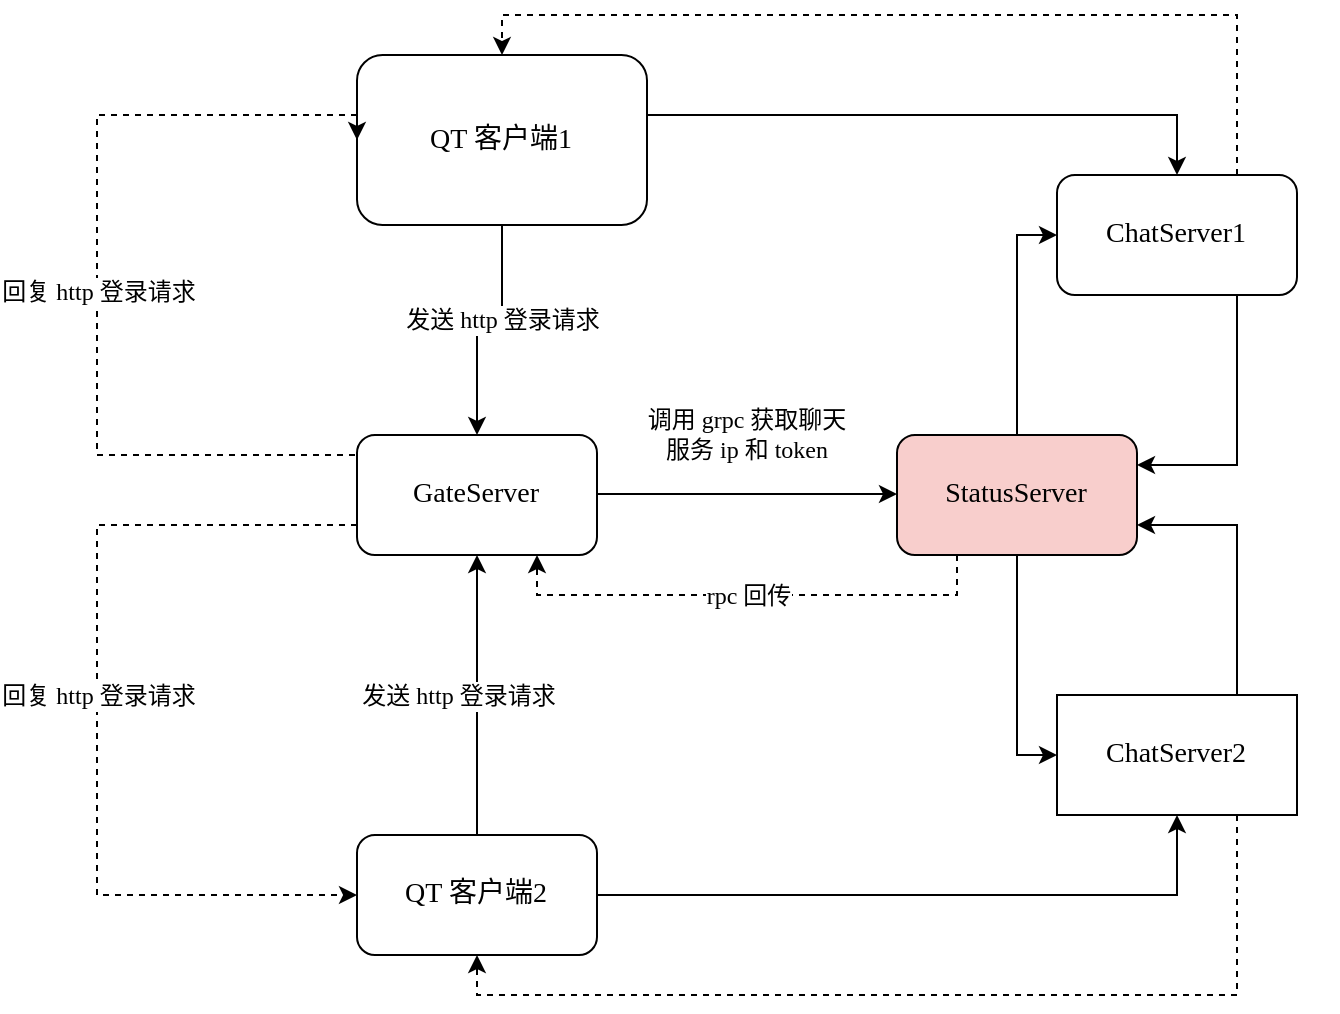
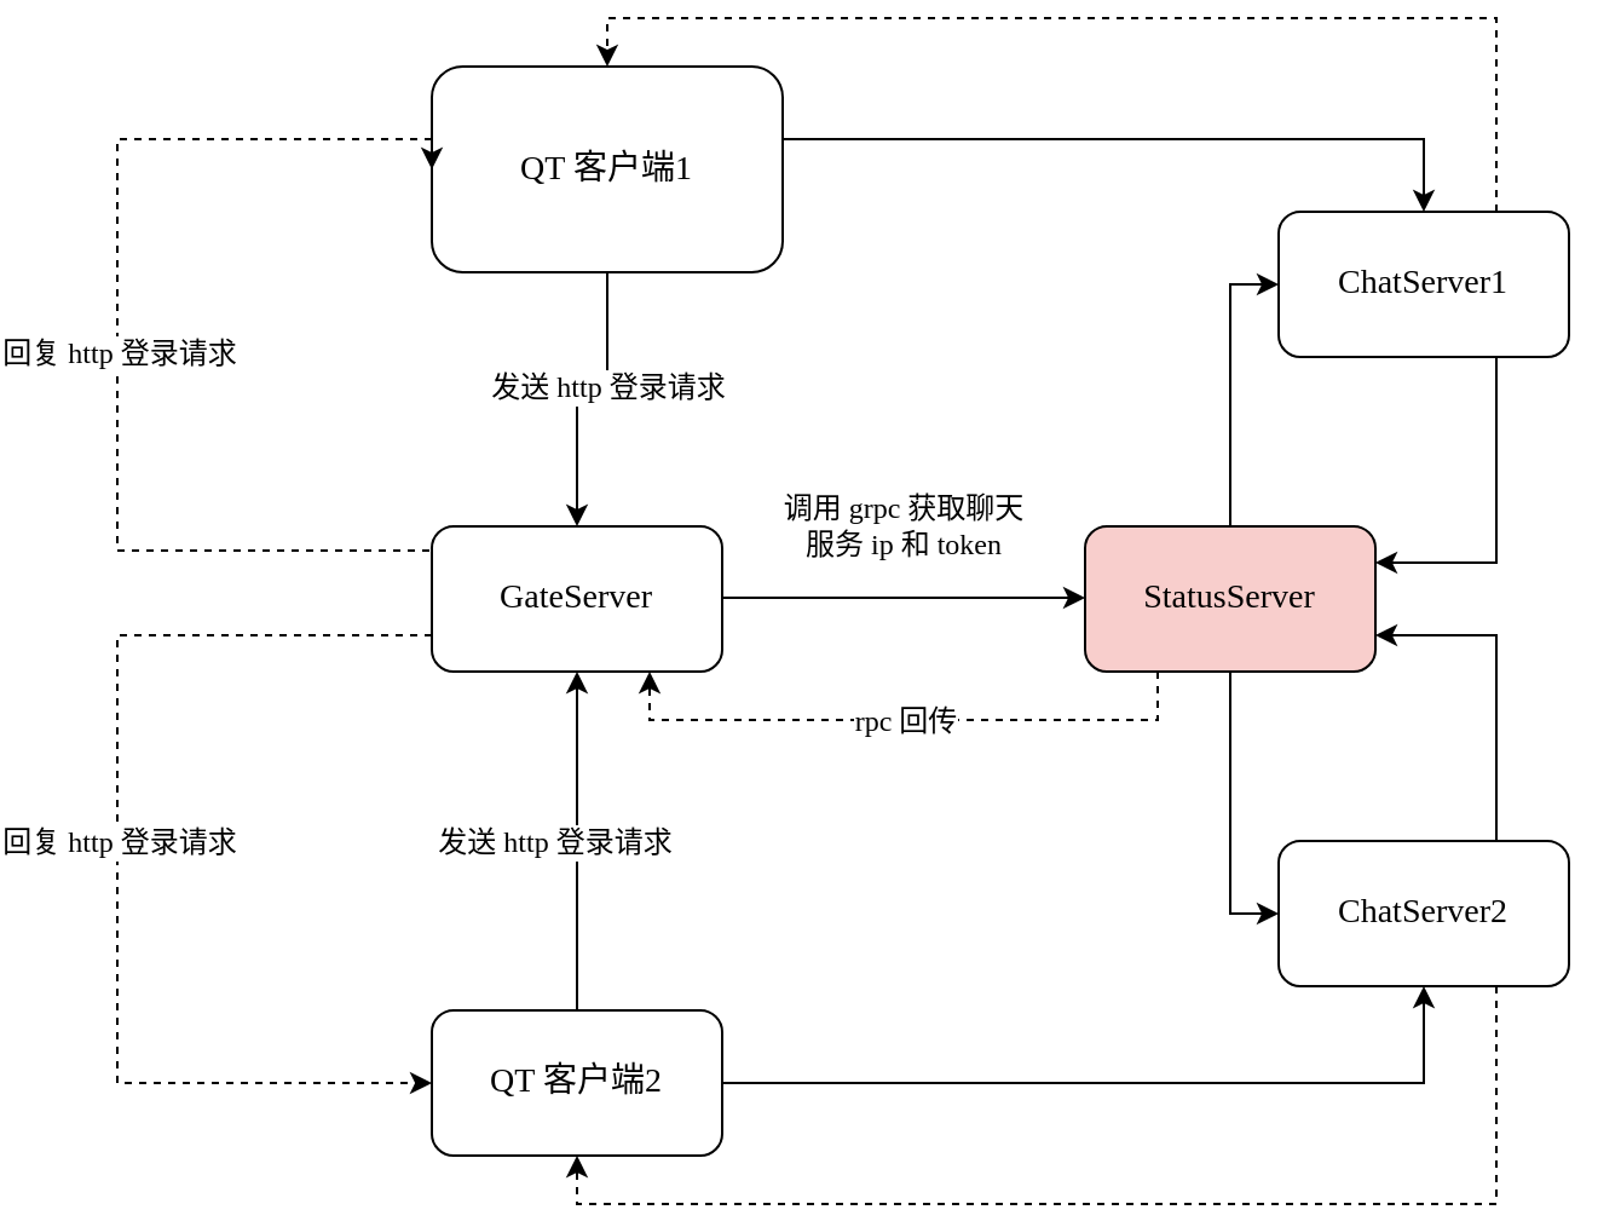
  <mxCell id="0" />
  <mxCell id="1" parent="0" />
  <mxCell id="2" value="" style="edgeStyle=orthogonalEdgeStyle;rounded=0;orthogonalLoop=1;jettySize=auto;html=1;" parent="1" source="5" target="9" edge="1"><mxGeometry relative="1" as="geometry" /></mxCell>
  <mxCell id="3" value="&lt;font face=&quot;微软雅黑&quot; style=&quot;font-size: 12px;&quot;&gt;发送 http 登录请求&lt;/font&gt;" style="edgeLabel;html=1;align=center;verticalAlign=middle;resizable=0;points=[];" parent="2" vertex="1" connectable="0"><mxGeometry x="-0.193" y="-1" relative="1" as="geometry"><mxPoint x="1" as="offset" /></mxGeometry></mxCell>
  <mxCell id="4" style="edgeStyle=orthogonalEdgeStyle;rounded=0;orthogonalLoop=1;jettySize=auto;html=1;exitX=1;exitY=0.5;exitDx=0;exitDy=0;entryX=0.5;entryY=0;entryDx=0;entryDy=0;" parent="1" source="5" edge="1"><mxGeometry relative="1" as="geometry"><mxPoint x="280" y="50" as="sourcePoint" /><mxPoint x="560" y="80" as="targetPoint" /><Array as="points"><mxPoint x="560" y="50" /></Array></mxGeometry></mxCell>
  <mxCell id="5" value="&lt;font face=&quot;微软雅黑&quot; style=&quot;font-size: 14px;&quot;&gt;QT 客户端1&lt;/font&gt;" style="rounded=1;whiteSpace=wrap;html=1;" parent="1" vertex="1"><mxGeometry x="150" y="20" width="145" height="85" as="geometry" /></mxCell>
  <mxCell id="6" style="edgeStyle=orthogonalEdgeStyle;rounded=0;orthogonalLoop=1;jettySize=auto;html=1;exitX=0;exitY=0.25;exitDx=0;exitDy=0;entryX=0;entryY=0.5;entryDx=0;entryDy=0;dashed=1;" parent="1" source="9" target="5" edge="1"><mxGeometry relative="1" as="geometry"><mxPoint x="100" y="220" as="sourcePoint" /><mxPoint x="100" y="40" as="targetPoint" /><Array as="points"><mxPoint x="150" y="220" /><mxPoint x="20" y="220" /><mxPoint x="20" y="50" /></Array></mxGeometry></mxCell>
  <mxCell id="7" value="&lt;font face=&quot;微软雅黑&quot; style=&quot;font-size: 12px;&quot;&gt;回复 http 登录请求&lt;/font&gt;" style="edgeLabel;html=1;align=center;verticalAlign=middle;resizable=0;points=[];" parent="6" vertex="1" connectable="0"><mxGeometry x="-0.029" relative="1" as="geometry"><mxPoint as="offset" /></mxGeometry></mxCell>
  <mxCell id="8" style="edgeStyle=orthogonalEdgeStyle;rounded=0;orthogonalLoop=1;jettySize=auto;html=1;entryX=0;entryY=0.5;entryDx=0;entryDy=0;exitX=0;exitY=0.75;exitDx=0;exitDy=0;dashed=1;" parent="1" source="9" target="24" edge="1"><mxGeometry relative="1" as="geometry"><mxPoint x="120" y="255" as="sourcePoint" /><mxPoint x="70" y="420" as="targetPoint" /><Array as="points"><mxPoint x="20" y="255" /><mxPoint x="20" y="440" /></Array></mxGeometry></mxCell>
  <mxCell id="9" value="&lt;font face=&quot;微软雅黑&quot; style=&quot;font-size: 14px;&quot;&gt;GateServer&lt;/font&gt;" style="rounded=1;whiteSpace=wrap;html=1;" parent="1" vertex="1"><mxGeometry x="150" y="210" width="120" height="60" as="geometry" /></mxCell>
  <mxCell id="10" style="edgeStyle=orthogonalEdgeStyle;rounded=0;orthogonalLoop=1;jettySize=auto;html=1;exitX=0.75;exitY=1;exitDx=0;exitDy=0;entryX=1;entryY=0.25;entryDx=0;entryDy=0;" parent="1" source="12" target="22" edge="1"><mxGeometry relative="1" as="geometry" /></mxCell>
  <mxCell id="11" style="edgeStyle=orthogonalEdgeStyle;rounded=0;orthogonalLoop=1;jettySize=auto;html=1;exitX=0.75;exitY=0;exitDx=0;exitDy=0;entryX=0.5;entryY=0;entryDx=0;entryDy=0;dashed=1;" parent="1" source="12" target="5" edge="1"><mxGeometry relative="1" as="geometry" /></mxCell>
  <mxCell id="12" value="&lt;font face=&quot;微软雅黑&quot; style=&quot;font-size: 14px;&quot;&gt;ChatServer1&lt;/font&gt;" style="rounded=1;whiteSpace=wrap;html=1;" parent="1" vertex="1"><mxGeometry x="500" y="80" width="120" height="60" as="geometry" /></mxCell>
  <mxCell id="13" style="edgeStyle=orthogonalEdgeStyle;rounded=0;orthogonalLoop=1;jettySize=auto;html=1;exitX=0.75;exitY=0;exitDx=0;exitDy=0;entryX=1;entryY=0.75;entryDx=0;entryDy=0;" parent="1" source="15" target="22" edge="1"><mxGeometry relative="1" as="geometry" /></mxCell>
  <mxCell id="14" style="edgeStyle=orthogonalEdgeStyle;rounded=0;orthogonalLoop=1;jettySize=auto;html=1;exitX=0.75;exitY=1;exitDx=0;exitDy=0;entryX=0.5;entryY=1;entryDx=0;entryDy=0;dashed=1;" parent="1" source="15" target="24" edge="1"><mxGeometry relative="1" as="geometry" /></mxCell>
- <mxCell id="15" value="&lt;font face=&quot;微软雅黑&quot; style=&quot;font-size: 14px;&quot;&gt;ChatServer2&lt;/font&gt;" style="whiteSpace=wrap;html=1;rounded=0;" parent="1" vertex="1"><mxGeometry x="500" y="340" width="120" height="60" as="geometry" /></mxCell>
+ <mxCell id="15" value="&lt;font face=&quot;微软雅黑&quot; style=&quot;font-size: 14px;&quot;&gt;ChatServer2&lt;/font&gt;" style="rounded=1;whiteSpace=wrap;html=1;" parent="1" vertex="1"><mxGeometry x="500" y="340" width="120" height="60" as="geometry" /></mxCell>
  <mxCell id="16" value="" style="edgeStyle=orthogonalEdgeStyle;rounded=0;orthogonalLoop=1;jettySize=auto;html=1;exitX=1;exitY=0.5;exitDx=0;exitDy=0;" parent="1" target="22" edge="1"><mxGeometry relative="1" as="geometry"><mxPoint x="270" y="239.5" as="sourcePoint" /><mxPoint x="647" y="239.5" as="targetPoint" /></mxGeometry></mxCell>
  <mxCell id="17" value="&lt;div style=&quot;text-align: justify;&quot;&gt;&lt;br&gt;&lt;/div&gt;" style="edgeLabel;html=1;align=left;verticalAlign=middle;resizable=0;points=[];" parent="16" vertex="1" connectable="0"><mxGeometry x="-0.327" y="3" relative="1" as="geometry"><mxPoint x="-274" y="94" as="offset" /></mxGeometry></mxCell>
  <mxCell id="18" style="edgeStyle=orthogonalEdgeStyle;rounded=0;orthogonalLoop=1;jettySize=auto;html=1;exitX=0.5;exitY=0;exitDx=0;exitDy=0;entryX=0;entryY=0.5;entryDx=0;entryDy=0;" parent="1" source="22" target="12" edge="1"><mxGeometry relative="1" as="geometry" /></mxCell>
  <mxCell id="19" style="edgeStyle=orthogonalEdgeStyle;rounded=0;orthogonalLoop=1;jettySize=auto;html=1;exitX=0.5;exitY=1;exitDx=0;exitDy=0;entryX=0;entryY=0.5;entryDx=0;entryDy=0;" parent="1" source="22" target="15" edge="1"><mxGeometry relative="1" as="geometry" /></mxCell>
  <mxCell id="20" style="edgeStyle=orthogonalEdgeStyle;rounded=0;orthogonalLoop=1;jettySize=auto;html=1;exitX=0.25;exitY=1;exitDx=0;exitDy=0;entryX=0.75;entryY=1;entryDx=0;entryDy=0;dashed=1;" parent="1" source="22" target="9" edge="1"><mxGeometry relative="1" as="geometry" /></mxCell>
  <mxCell id="21" value="&lt;font style=&quot;font-size: 12px;&quot; face=&quot;微软雅黑&quot;&gt;rpc 回传&lt;/font&gt;" style="edgeLabel;html=1;align=center;verticalAlign=middle;resizable=0;points=[];" parent="20" vertex="1" connectable="0"><mxGeometry x="0.155" y="2" relative="1" as="geometry"><mxPoint x="19" y="-2" as="offset" /></mxGeometry></mxCell>
  <mxCell id="22" value="&lt;font face=&quot;微软雅黑&quot; style=&quot;font-size: 14px;&quot;&gt;StatusServer&lt;/font&gt;" style="rounded=1;whiteSpace=wrap;html=1;fillColor=#f8cecc;" parent="1" vertex="1"><mxGeometry x="420" y="210" width="120" height="60" as="geometry" /></mxCell>
  <mxCell id="23" style="edgeStyle=orthogonalEdgeStyle;rounded=0;orthogonalLoop=1;jettySize=auto;html=1;exitX=0.5;exitY=0;exitDx=0;exitDy=0;entryX=0.5;entryY=1;entryDx=0;entryDy=0;" parent="1" source="24" target="9" edge="1"><mxGeometry relative="1" as="geometry" /></mxCell>
  <mxCell id="24" value="&lt;font face=&quot;微软雅黑&quot; style=&quot;font-size: 14px;&quot;&gt;QT 客户端2&lt;/font&gt;" style="rounded=1;whiteSpace=wrap;html=1;" parent="1" vertex="1"><mxGeometry x="150" y="410" width="120" height="60" as="geometry" /></mxCell>
  <mxCell id="25" value="&lt;font face=&quot;微软雅黑&quot;&gt;调用 grpc 获取聊天&lt;/font&gt;&lt;div&gt;&lt;font face=&quot;微软雅黑&quot;&gt;服务 ip 和 token&lt;/font&gt;&lt;/div&gt;" style="text;html=1;align=center;verticalAlign=middle;resizable=0;points=[];autosize=1;strokeColor=none;fillColor=none;" parent="1" vertex="1"><mxGeometry x="280" y="190" width="130" height="40" as="geometry" /></mxCell>
  <mxCell id="26" style="edgeStyle=orthogonalEdgeStyle;rounded=0;orthogonalLoop=1;jettySize=auto;html=1;exitX=1;exitY=0.5;exitDx=0;exitDy=0;entryX=0.5;entryY=1;entryDx=0;entryDy=0;" parent="1" source="24" target="15" edge="1"><mxGeometry relative="1" as="geometry" /></mxCell>
  <mxCell id="27" value="&lt;font face=&quot;微软雅黑&quot; style=&quot;font-size: 12px;&quot;&gt;发送 http 登录请求&lt;/font&gt;" style="edgeLabel;html=1;align=center;verticalAlign=middle;resizable=0;points=[];" parent="1" vertex="1" connectable="0"><mxGeometry x="200" y="340" as="geometry" /></mxCell>
  <mxCell id="28" value="&lt;font face=&quot;微软雅黑&quot; style=&quot;font-size: 12px;&quot;&gt;回复 http 登录请求&lt;/font&gt;" style="edgeLabel;html=1;align=center;verticalAlign=middle;resizable=0;points=[];" parent="1" vertex="1" connectable="0"><mxGeometry x="20" y="340" as="geometry" /></mxCell>
